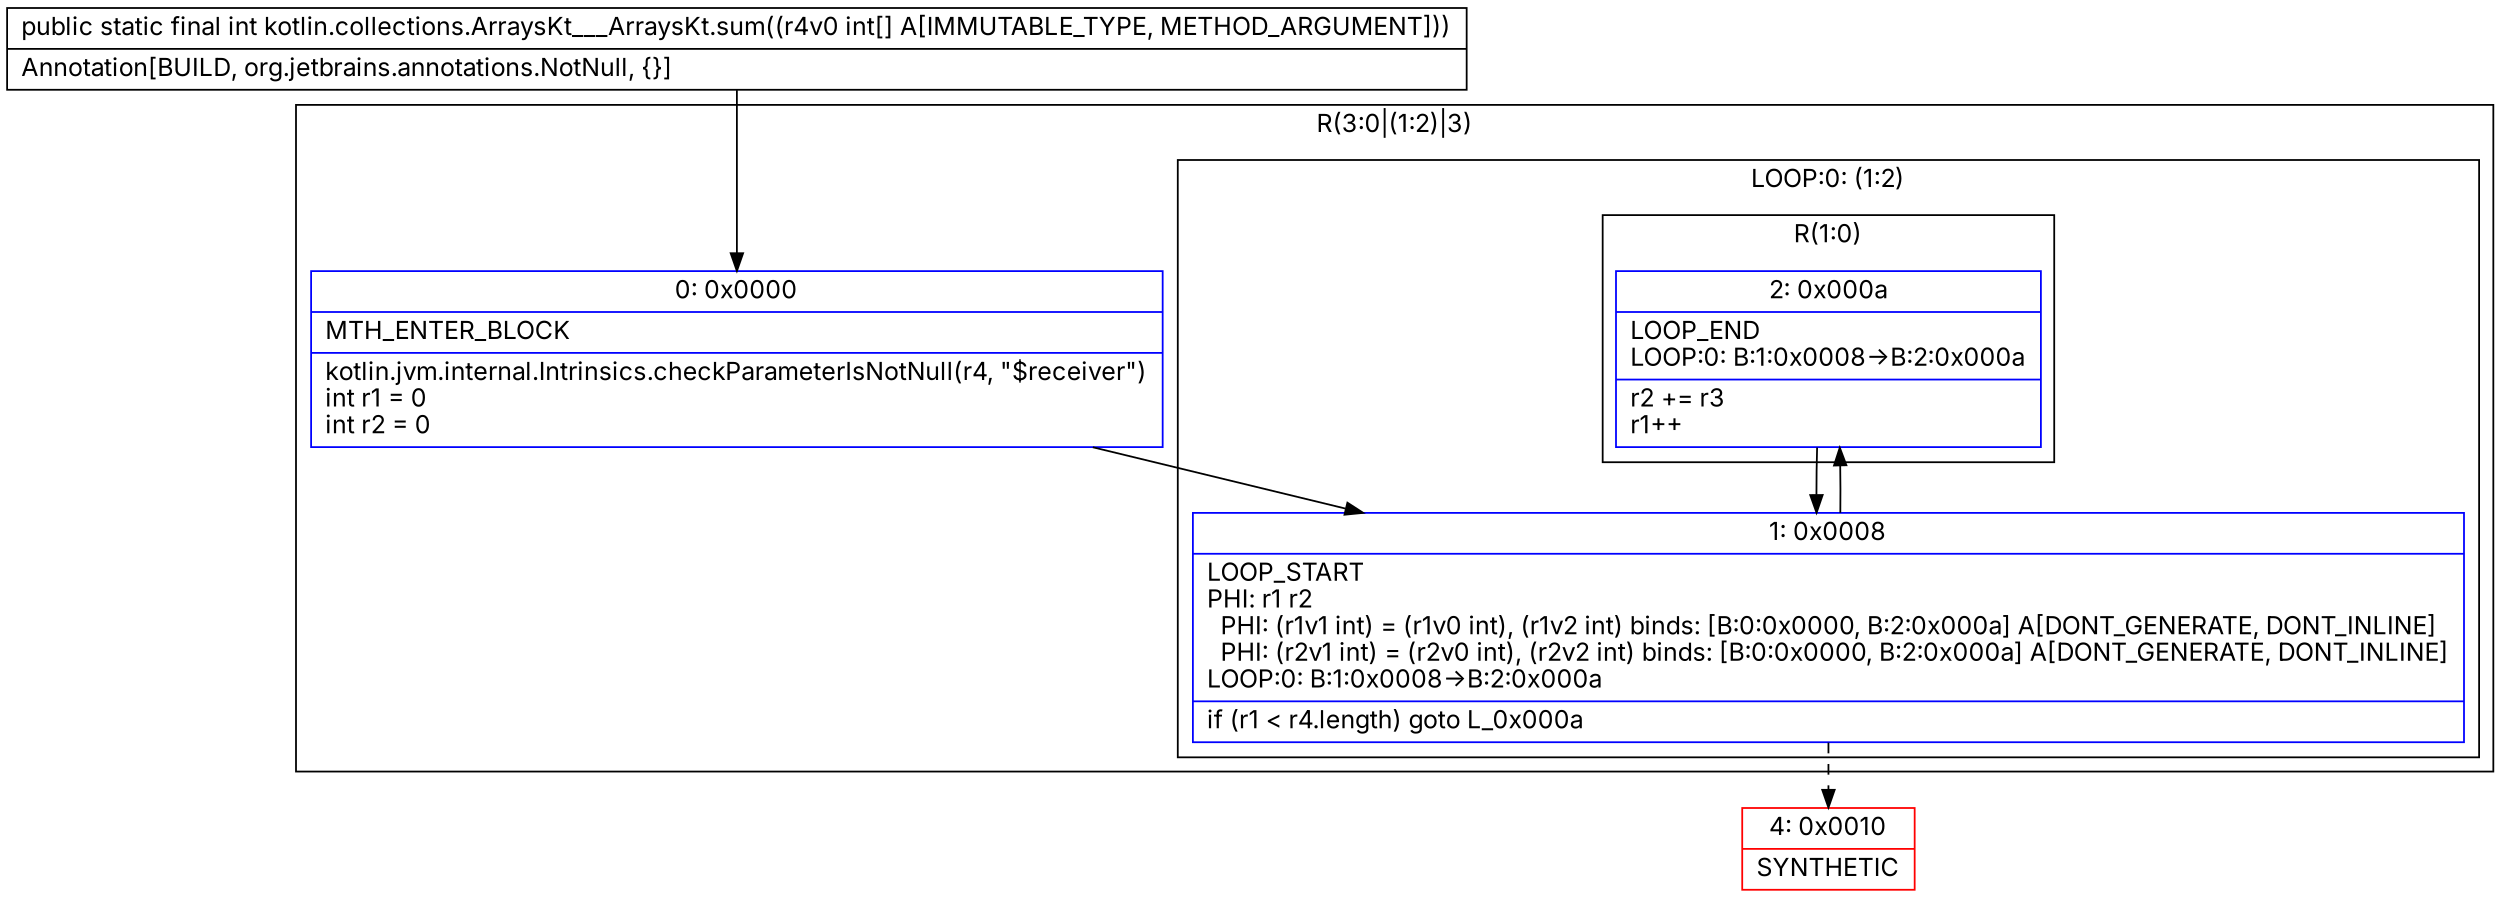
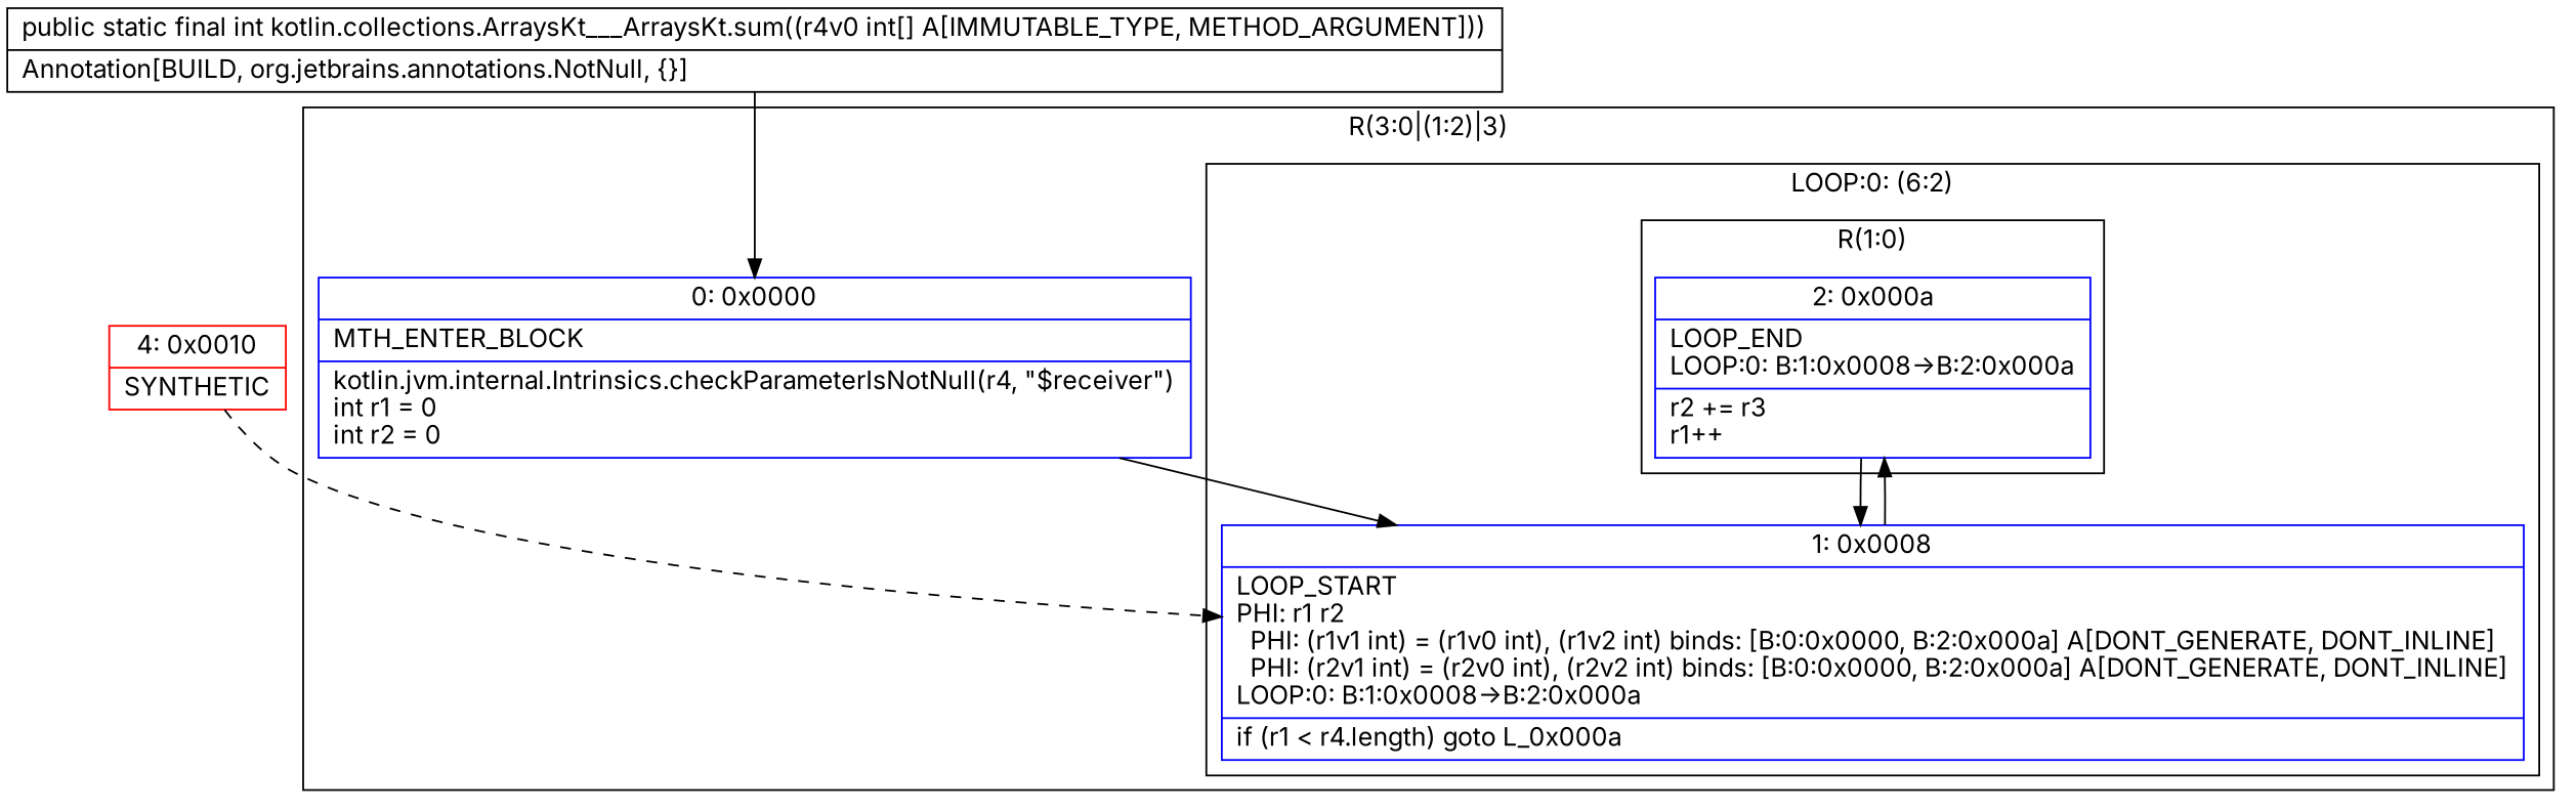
  digraph {
    fontname=Inter
    node [color=blue fontname=Inter shape=record]
    edge [fontname=Inter]
    n1 [label="{2\:\ 0x000a|LOOP_END\lLOOP:0: B:1:0x0008\-\>B:2:0x000a\l|r2 += r3\lr1++\l}"]
    n2 [label="{1\:\ 0x0008|LOOP_START\lPHI: r1 r2 \l  PHI: (r1v1 int) = (r1v0 int), (r1v2 int) binds: [B:0:0x0000, B:2:0x000a] A[DONT_GENERATE, DONT_INLINE]\l  PHI: (r2v1 int) = (r2v0 int), (r2v2 int) binds: [B:0:0x0000, B:2:0x000a] A[DONT_GENERATE, DONT_INLINE]\lLOOP:0: B:1:0x0008\-\>B:2:0x000a\l|if (r1 \< r4.length) goto L_0x000a\l}"]
    n3 [label="{0\:\ 0x0000|MTH_ENTER_BLOCK\l|kotlin.jvm.internal.Intrinsics.checkParameterIsNotNull(r4, \"$receiver\")\lint r1 = 0\lint r2 = 0\l}"]
    n4 [color=red label="{4\:\ 0x0010|SYNTHETIC\l}"]
    n5 [label="{public static final int kotlin.collections.ArraysKt___ArraysKt.sum((r4v0 int[] A[IMMUTABLE_TYPE, METHOD_ARGUMENT]))  | Annotation[BUILD, org.jetbrains.annotations.NotNull, \{\}]\l}" color=""]
    subgraph cluster_1 {
      label="R(3:0|(1:2)|3)"
      n3
      subgraph cluster_2 {
-       label="LOOP:0: (1:2)"
+       label="LOOP:0: (6:2)"
        n2
        subgraph cluster_3 {
          label="R(1:0)"
          n1
        }
      }
    }
    n1 -> n2
    n2 -> n1
-   n2 -> n4 [style=dashed]
+   n4 -> n2 [style=dashed]
    n3 -> n2
    n5 -> n3
  }
